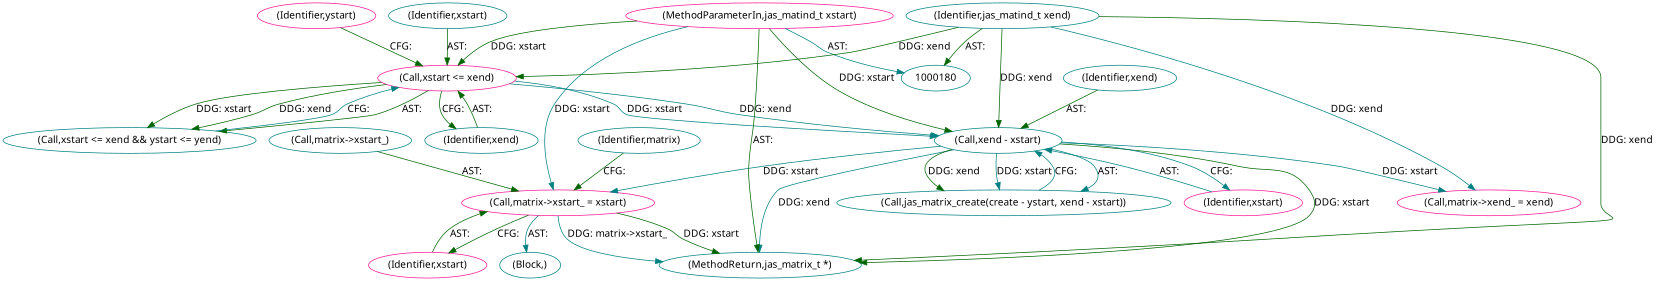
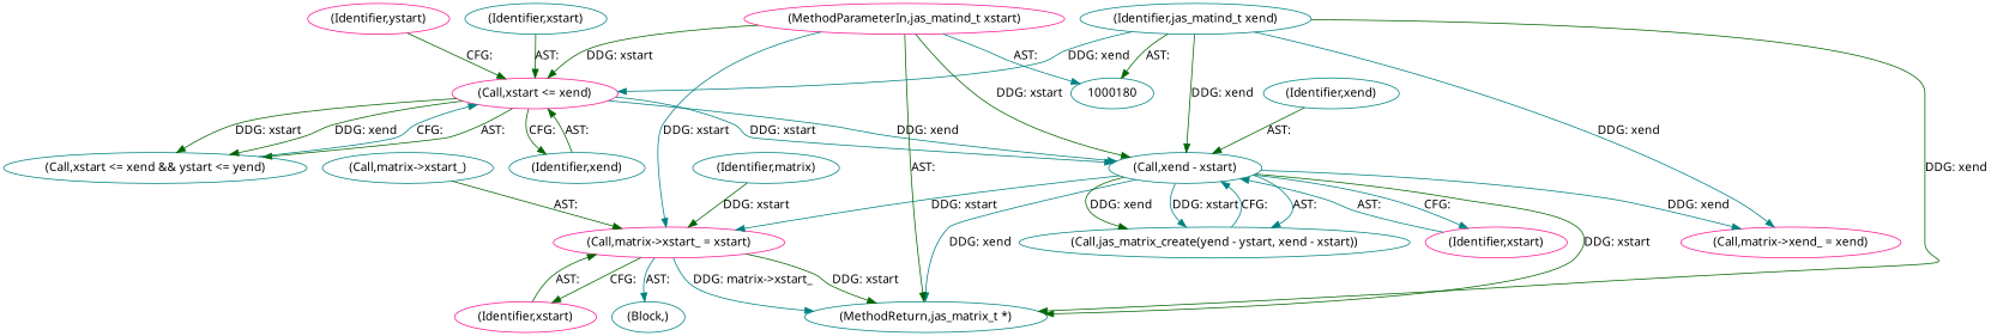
  digraph {
    fontname="Noto Sans"
    node [color=teal fontname="Noto Sans"]
    edge [color=darkgreen fontname="Noto Sans"]
    n1 [color=deeppink label="(Call,matrix->xstart_ = xstart)"]
    n2 [color=deeppink label="(Identifier,xstart)"]
    n3 [label="(Block,)"]
    n4 [label="(MethodReturn,jas_matrix_t *)"]
    n5 [label="(Call,xend - xstart)"]
    n6 [color=deeppink label="(Call,matrix->xend_ = xend)"]
-   n7 [label="(Call,jas_matrix_create(create - ystart, xend - xstart))"]
+   n7 [label="(Call,jas_matrix_create(yend - ystart, xend - xstart))"]
    n8 [color=deeppink label="(Identifier,xstart)"]
    n9 [color=deeppink label="(Call,xstart <= xend)"]
    n10 [label="(Identifier,xend)"]
    n11 [label="(Call,xstart <= xend && ystart <= yend)"]
    n12 [color=deeppink label="(MethodParameterIn,jas_matind_t xstart)"]
    n13 [label=1000180]
    n14 [label="(Identifier,jas_matind_t xend)"]
    n15 [label="(Identifier,xstart)"]
    n16 [label="(Identifier,xend)"]
    n17 [label="(Identifier,matrix)"]
    n18 [label="(Call,matrix->xstart_)"]
    n19 [color=deeppink label="(Identifier,ystart)"]
    n1 -> n2 [label="CFG: "]
    n1 -> n3 [color=teal label="AST: "]
    n1 -> n4 [color=teal label="DDG: matrix->xstart_"]
    n1 -> n4 [label="DDG: xstart"]
    n2 -> n1 [label="AST: "]
    n5 -> n1 [color=teal label="DDG: xstart"]
    n5 -> n4 [label="DDG: xstart"]
    n5 -> n4 [color=teal label="DDG: xend"]
-   n5 -> n6 [color=teal label="DDG: xstart"]
+   n5 -> n6 [color=teal label="DDG: xend"]
    n5 -> n7 [color=teal label="AST: "]
    n5 -> n7 [label="DDG: xend"]
    n5 -> n7 [color=teal label="DDG: xstart"]
    n5 -> n8 [color=teal label="CFG: "]
    n7 -> n5 [color=teal label="CFG: "]
    n8 -> n5 [color=teal label="AST: "]
    n9 -> n5 [color=teal label="DDG: xend"]
    n9 -> n5 [color=teal label="DDG: xstart"]
    n9 -> n10 [label="CFG: "]
    n9 -> n11 [label="AST: "]
    n9 -> n11 [label="DDG: xstart"]
    n9 -> n11 [label="DDG: xend"]
    n10 -> n9 [label="AST: "]
    n11 -> n9 [color=teal label="CFG: "]
    n12 -> n1 [color=teal label="DDG: xstart"]
    n12 -> n4 [label="AST: "]
    n12 -> n5 [label="DDG: xstart"]
    n12 -> n9 [label="DDG: xstart"]
    n12 -> n13 [color=teal label="AST: "]
    n14 -> n4 [label="DDG: xend"]
    n14 -> n5 [label="DDG: xend"]
    n14 -> n6 [color=teal label="DDG: xend"]
-   n14 -> n9 [label="DDG: xend"]
+   n14 -> n9 [color=teal label="DDG: xend"]
    n14 -> n13 [label="AST: "]
    n15 -> n9 [label="AST: "]
    n16 -> n5 [label="AST: "]
-   n17 -> n1 [label="CFG: "]
+   n17 -> n1 [label="DDG: xstart"]
    n18 -> n1 [label="AST: "]
    n19 -> n9 [label="CFG: "]
  }
